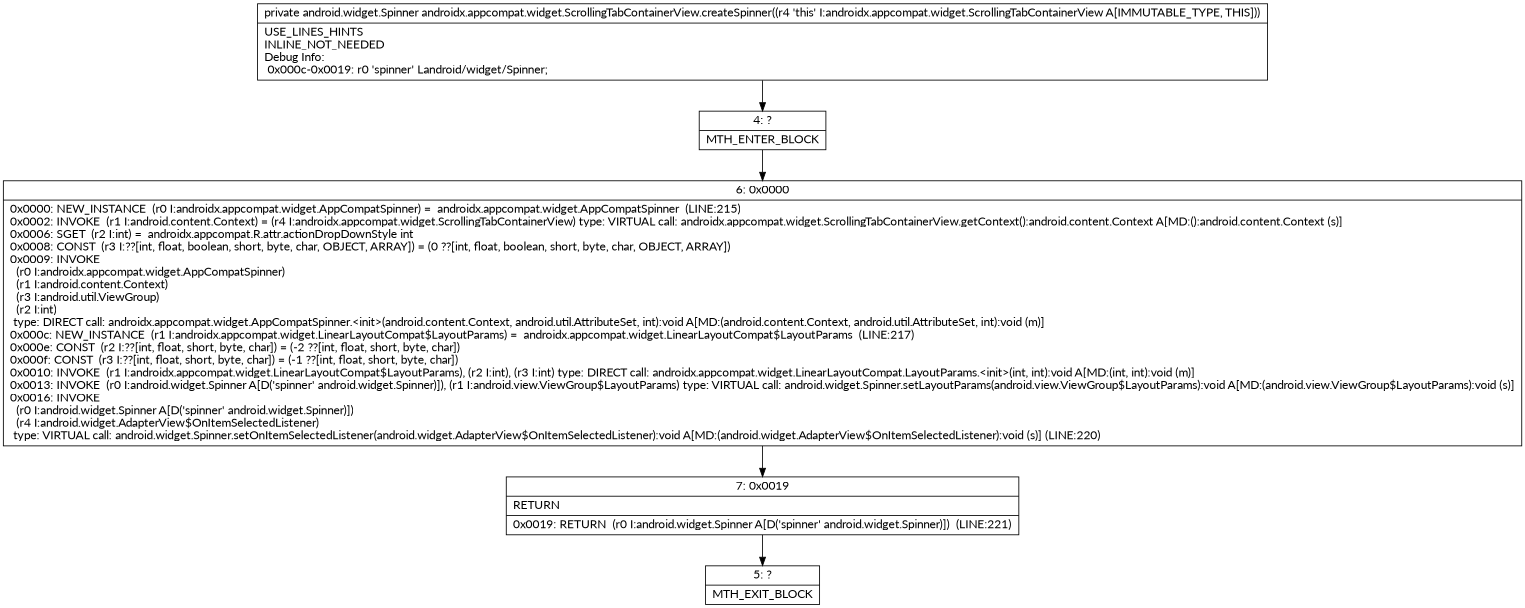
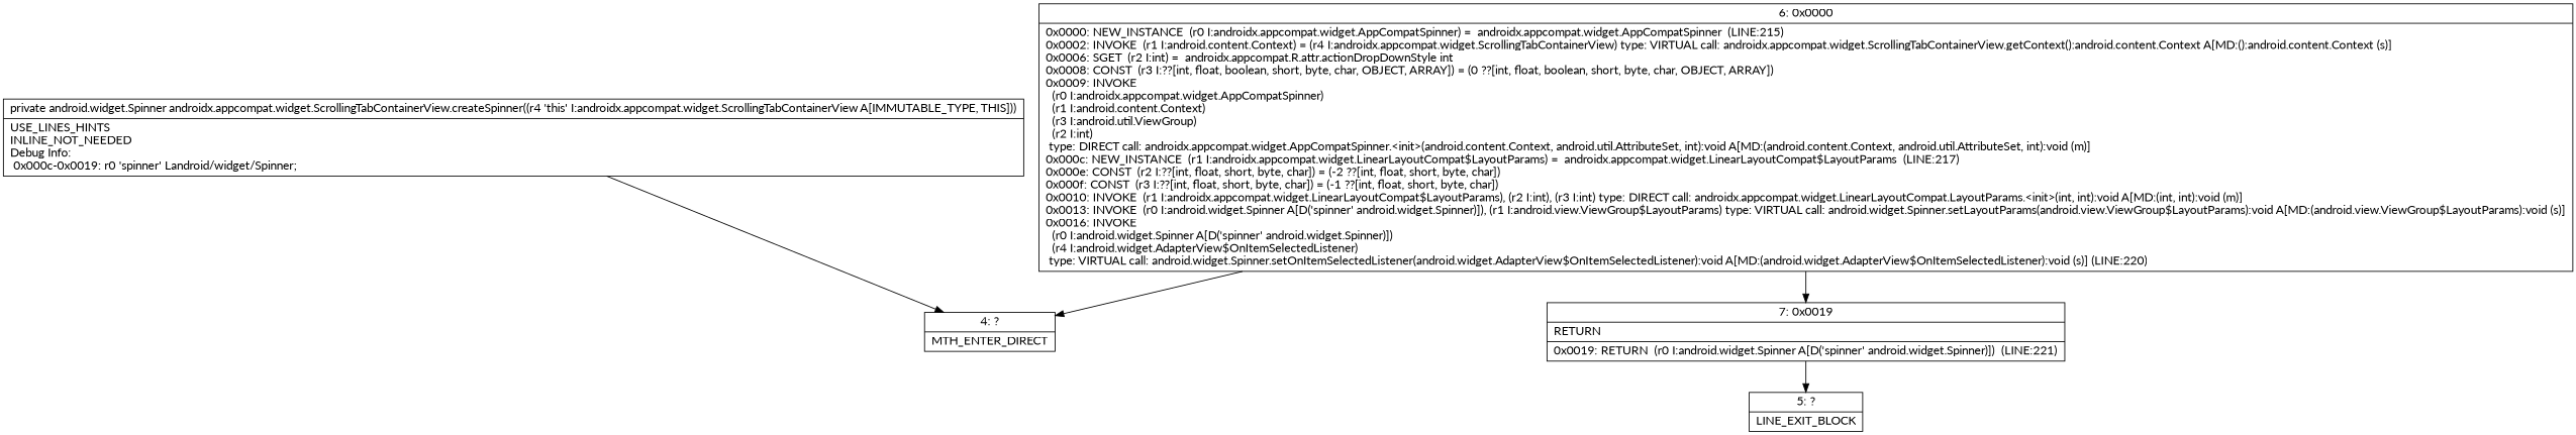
  digraph {
    fontname=Lato
    node [fontname=Lato shape=record]
    edge [fontname=Lato]
-   n1 [label="{4\:\ ?|MTH_ENTER_BLOCK\l}"]
+   n1 [label="{4\:\ ?|MTH_ENTER_DIRECT\l}"]
    n2 [label="{6\:\ 0x0000|0x0000: NEW_INSTANCE  (r0 I:androidx.appcompat.widget.AppCompatSpinner) =  androidx.appcompat.widget.AppCompatSpinner  (LINE:215)\l0x0002: INVOKE  (r1 I:android.content.Context) = (r4 I:androidx.appcompat.widget.ScrollingTabContainerView) type: VIRTUAL call: androidx.appcompat.widget.ScrollingTabContainerView.getContext():android.content.Context A[MD:():android.content.Context (s)]\l0x0006: SGET  (r2 I:int) =  androidx.appcompat.R.attr.actionDropDownStyle int \l0x0008: CONST  (r3 I:??[int, float, boolean, short, byte, char, OBJECT, ARRAY]) = (0 ??[int, float, boolean, short, byte, char, OBJECT, ARRAY]) \l0x0009: INVOKE  \l  (r0 I:androidx.appcompat.widget.AppCompatSpinner)\l  (r1 I:android.content.Context)\l  (r3 I:android.util.ViewGroup)\l  (r2 I:int)\l type: DIRECT call: androidx.appcompat.widget.AppCompatSpinner.\<init\>(android.content.Context, android.util.AttributeSet, int):void A[MD:(android.content.Context, android.util.AttributeSet, int):void (m)]\l0x000c: NEW_INSTANCE  (r1 I:androidx.appcompat.widget.LinearLayoutCompat$LayoutParams) =  androidx.appcompat.widget.LinearLayoutCompat$LayoutParams  (LINE:217)\l0x000e: CONST  (r2 I:??[int, float, short, byte, char]) = (\-2 ??[int, float, short, byte, char]) \l0x000f: CONST  (r3 I:??[int, float, short, byte, char]) = (\-1 ??[int, float, short, byte, char]) \l0x0010: INVOKE  (r1 I:androidx.appcompat.widget.LinearLayoutCompat$LayoutParams), (r2 I:int), (r3 I:int) type: DIRECT call: androidx.appcompat.widget.LinearLayoutCompat.LayoutParams.\<init\>(int, int):void A[MD:(int, int):void (m)]\l0x0013: INVOKE  (r0 I:android.widget.Spinner A[D('spinner' android.widget.Spinner)]), (r1 I:android.view.ViewGroup$LayoutParams) type: VIRTUAL call: android.widget.Spinner.setLayoutParams(android.view.ViewGroup$LayoutParams):void A[MD:(android.view.ViewGroup$LayoutParams):void (s)]\l0x0016: INVOKE  \l  (r0 I:android.widget.Spinner A[D('spinner' android.widget.Spinner)])\l  (r4 I:android.widget.AdapterView$OnItemSelectedListener)\l type: VIRTUAL call: android.widget.Spinner.setOnItemSelectedListener(android.widget.AdapterView$OnItemSelectedListener):void A[MD:(android.widget.AdapterView$OnItemSelectedListener):void (s)] (LINE:220)\l}"]
    n3 [label="{7\:\ 0x0019|RETURN\l|0x0019: RETURN  (r0 I:android.widget.Spinner A[D('spinner' android.widget.Spinner)])  (LINE:221)\l}"]
-   n4 [label="{5\:\ ?|MTH_EXIT_BLOCK\l}"]
+   n4 [label="{5\:\ ?|LINE_EXIT_BLOCK\l}"]
    n5 [label="{private android.widget.Spinner androidx.appcompat.widget.ScrollingTabContainerView.createSpinner((r4 'this' I:androidx.appcompat.widget.ScrollingTabContainerView A[IMMUTABLE_TYPE, THIS]))  | USE_LINES_HINTS\lINLINE_NOT_NEEDED\lDebug Info:\l  0x000c\-0x0019: r0 'spinner' Landroid\/widget\/Spinner;\l}"]
-   n1 -> n2
+   n2 -> n1
    n2 -> n3
    n3 -> n4
    n5 -> n1
  }
